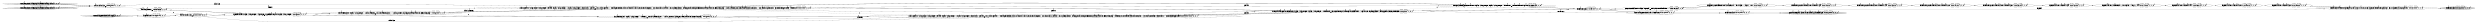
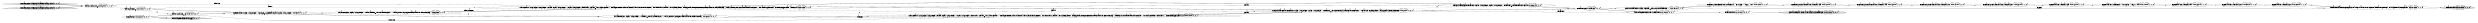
  digraph {
    rankdir=LR
    node [fillcolor=white shape=ellipse style=filled]
    edge [style=bold]
    n1 [label="testHarness.processWatermark(new Watermark(1599))@@@12@@@['1', '1', '0']"]
    n2 [label="testHarness.processWatermark(new Watermark(1999))@@@13@@@['1', '1', '0']"]
    n3 [label="testHarness.processWatermark(new Watermark(2000))@@@14@@@['1', '1', '0']"]
    n4 [label="expected.add(new Watermark(5000))@@@20@@@['1', '1', '0']"]
    n5 [label="TestHarnessUtil.assertOutputEqualsSorted(\"Output was not correct.\",expected,testHarness.getOutput(),new Tuple2ResultSortComparator())@@@21@@@['1', '1', '0']"]
    n6 [fillcolor=lightgray label="testHarness.close()@@@22@@@['1', '1', '0']"]
    n7 [label="testHarness.processElement(new StreamRecord<>(new Tuple2<>(\"key2\",1),1000))@@@11@@@['1', '1', '0']"]
    n8 [fillcolor=lightgray label="testCleanupTimerWithEmptyListStateForTumblingWindows['1', '0', '0']" shape=diamond]
    n9 [label="final int windowSize = 2@@@3@@@['1', '1', '0']"]
    n10 [label="WindowOperator<String,Tuple2<String,Integer>,Iterable<Tuple2<String,Integer>>,Tuple2<String,Integer>,TimeWindow> operator = new WindowOperator<>(TumblingEventTimeWindows.of(Time.of(windowSize,TimeUnit.SECONDS)),new TimeWindow.Serializer(),new TupleKeySelector(),BasicTypeInfo.STRING_TYPE_INFO.createSerializer(new ExecutionConfig()),windowStateDesc,new InternalIterableWindowFunction<>(new PassThroughFunction()),EventTimeTrigger.create(),lateness,null)@@@7@@@['1', '1', '0']"]
    n11 [label="final long lateness = 1@@@4@@@['1', '1', '0']"]
    n12 [label="testHarness.processWatermark(new Watermark(5000))@@@15@@@['1', '1', '0']"]
    n13 [fillcolor=lightgray label="Assert.assertEquals(\"Close was not called.\",2,closeCalled.get())@@@12@@@['0', '0', '1']"]
    n14 [label="TypeInformation<Tuple2<String,Integer>> inputType = TypeInfoParser.parse(\"Tuple2<String, Integer>\")@@@5@@@['1', '1', '1']"]
    n15 [label="ListStateDescriptor<Tuple2<String,Integer>> stateDesc = new ListStateDescriptor<>(\"window-contents\",inputType.createSerializer(new ExecutionConfig()))@@@6@@@['0', '0', '1']"]
    n16 [label="ListStateDescriptor<Tuple2<String,Integer>> windowStateDesc = new ListStateDescriptor<>(\"window-contents\",inputType.createSerializer(new ExecutionConfig()))@@@6@@@['1', '1', '0']"]
    n17 [label="WindowOperator<String,Tuple2<String,Integer>,Iterable<Tuple2<String,Integer>>,Tuple2<String,Integer>,TimeWindow> operator = new WindowOperator<>(TumblingEventTimeWindows.of(Time.of(windowSize,TimeUnit.SECONDS)),new TimeWindow.Serializer(),new TupleKeySelector(),BasicTypeInfo.STRING_TYPE_INFO.createSerializer(new ExecutionConfig()),stateDesc,new InternalIterableWindowFunction<>(new RichSumReducer<TimeWindow>()),EventTimeTrigger.create(),0,null)@@@7@@@['0', '0', '1']"]
    n18 [label="ConcurrentLinkedQueue<Object> expected = new ConcurrentLinkedQueue<>()@@@10@@@['1', '1', '0']"]
    n19 [label="expected.add(new Watermark(1599))@@@16@@@['1', '1', '0']"]
    n20 [label="expected.add(new StreamRecord<>(new Tuple2<>(\"key2\",1),1999))@@@17@@@['1', '1', '0']"]
    n21 [label="OneInputStreamOperatorTestHarness<Tuple2<String,Integer>,Tuple2<String,Integer>> testHarness = createTestHarness(operator)@@@8@@@['0', '1', '0']"]
    n22 [label="testHarness.open()@@@9@@@['1', '1', '1']" shape=diamond]
    n23 [label="testTumblingEventTimeWindows(testHarness)@@@10@@@['0', '0', '1']"]
    n24 [label="expected.add(new Watermark(1999))@@@18@@@['1', '1', '0']"]
    n25 [label="testHarness.close()@@@11@@@['0', '0', '1']"]
    n26 [label="OneInputStreamOperatorTestHarness<Tuple2<String,Integer>,Tuple2<String,Integer>> testHarness = new KeyedOneInputStreamOperatorTestHarness<>(operator,new TupleKeySelector(),BasicTypeInfo.STRING_TYPE_INFO)@@@8@@@['1', '0', '1']"]
    n27 [label="expected.add(new Watermark(2000))@@@19@@@['1', '1', '0']"]
    n28 [fillcolor=lightgray label="testTumblingEventTimeWindowsApply['0', '0', '1']" shape=diamond]
    n29 [label="closeCalled.set(0)@@@3@@@['0', '0', '1']"]
    n30 [label="final int windowSize = 3@@@4@@@['0', '0', '1']"]
    n31 [fillcolor=lightgray label="testCleanupTimerWithEmptyListStateForTumblingWindows['0', '1', '0']" shape=diamond]
    n1 -> n2
    n2 -> n3
    n3 -> n12
    n4 -> n5
    n5 -> n6
    n7 -> n1
    n8 -> n9
    n9 -> n10 [label=windowSize style=solid]
    n9 -> n11 [style=dashed]
    n10 -> n17 [label=0 style=dashed]
    n10 -> n21
    n10 -> n21 [label=operator style=solid]
    n10 -> n26
    n10 -> n26 [label=operator style=solid]
    n11 -> n10 [label=lateness style=solid]
    n11 -> n14
    n11 -> n30 [label=0 style=dashed]
    n12 -> n19
    n14 -> n15
    n14 -> n16
    n15 -> n17
    n15 -> n17 [label=stateDesc style=solid]
    n16 -> n10 [label=windowStateDesc style=solid]
    n16 -> n10
    n16 -> n15 [label=0 style=dashed]
    n17 -> n26 [label=operator style=solid]
    n17 -> n26
    n18 -> n5 [label=expected style=solid]
    n18 -> n7
    n19 -> n20
    n20 -> n24
    n21 -> n22
    n22 -> n18
    n22 -> n23
    n23 -> n25
    n24 -> n27 [style=solid]
    n25 -> n13
    n26 -> n21 [label=0 style=dashed]
    n26 -> n22
    n26 -> n23 [label=testHarness style=solid]
    n27 -> n4 [style=dashed]
-   n28 -> n29
+   n29 -> n28
    n29 -> n30
    n30 -> n14
    n30 -> n17 [label=windowSize style=solid]
    n31 -> n9
  }
